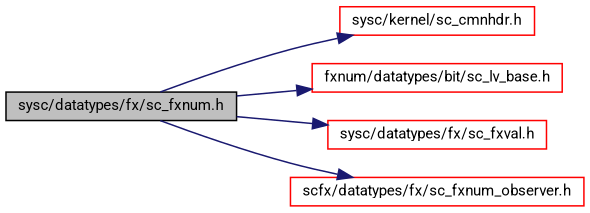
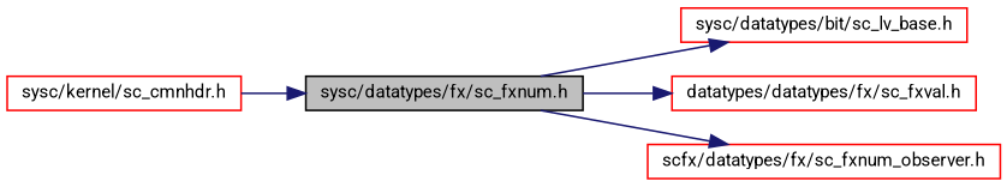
  digraph {
    fontname=Roboto
    rankdir=LR
    node [color=red fillcolor=white fontname=Roboto fontsize=10 shape=record style=filled]
    edge [color=midnightblue fontname=Roboto fontsize=10 labelfontname=FreeSans labelfontsize=10 style=solid]
    n1 [color=black fillcolor=grey75 fontcolor=black height=0.2 label="sysc/datatypes/fx/sc_fxnum.h" width=0.4]
    n2 [height=0.2 label="sysc/kernel/sc_cmnhdr.h" width=0.4]
-   n3 [height=0.2 label="fxnum/datatypes/bit/sc_lv_base.h" width=0.4]
-   n4 [height=0.2 label="sysc/datatypes/fx/sc_fxval.h" width=0.4]
+   n3 [height=0.2 label="sysc/datatypes/bit/sc_lv_base.h" width=0.4]
+   n4 [height=0.2 label="datatypes/datatypes/fx/sc_fxval.h" width=0.4]
    n5 [height=0.2 label="scfx/datatypes/fx/sc_fxnum_observer.h" width=0.4]
-   n1 -> n2
+   n2 -> n1
    n1 -> n3
    n1 -> n4
    n1 -> n5
  }
